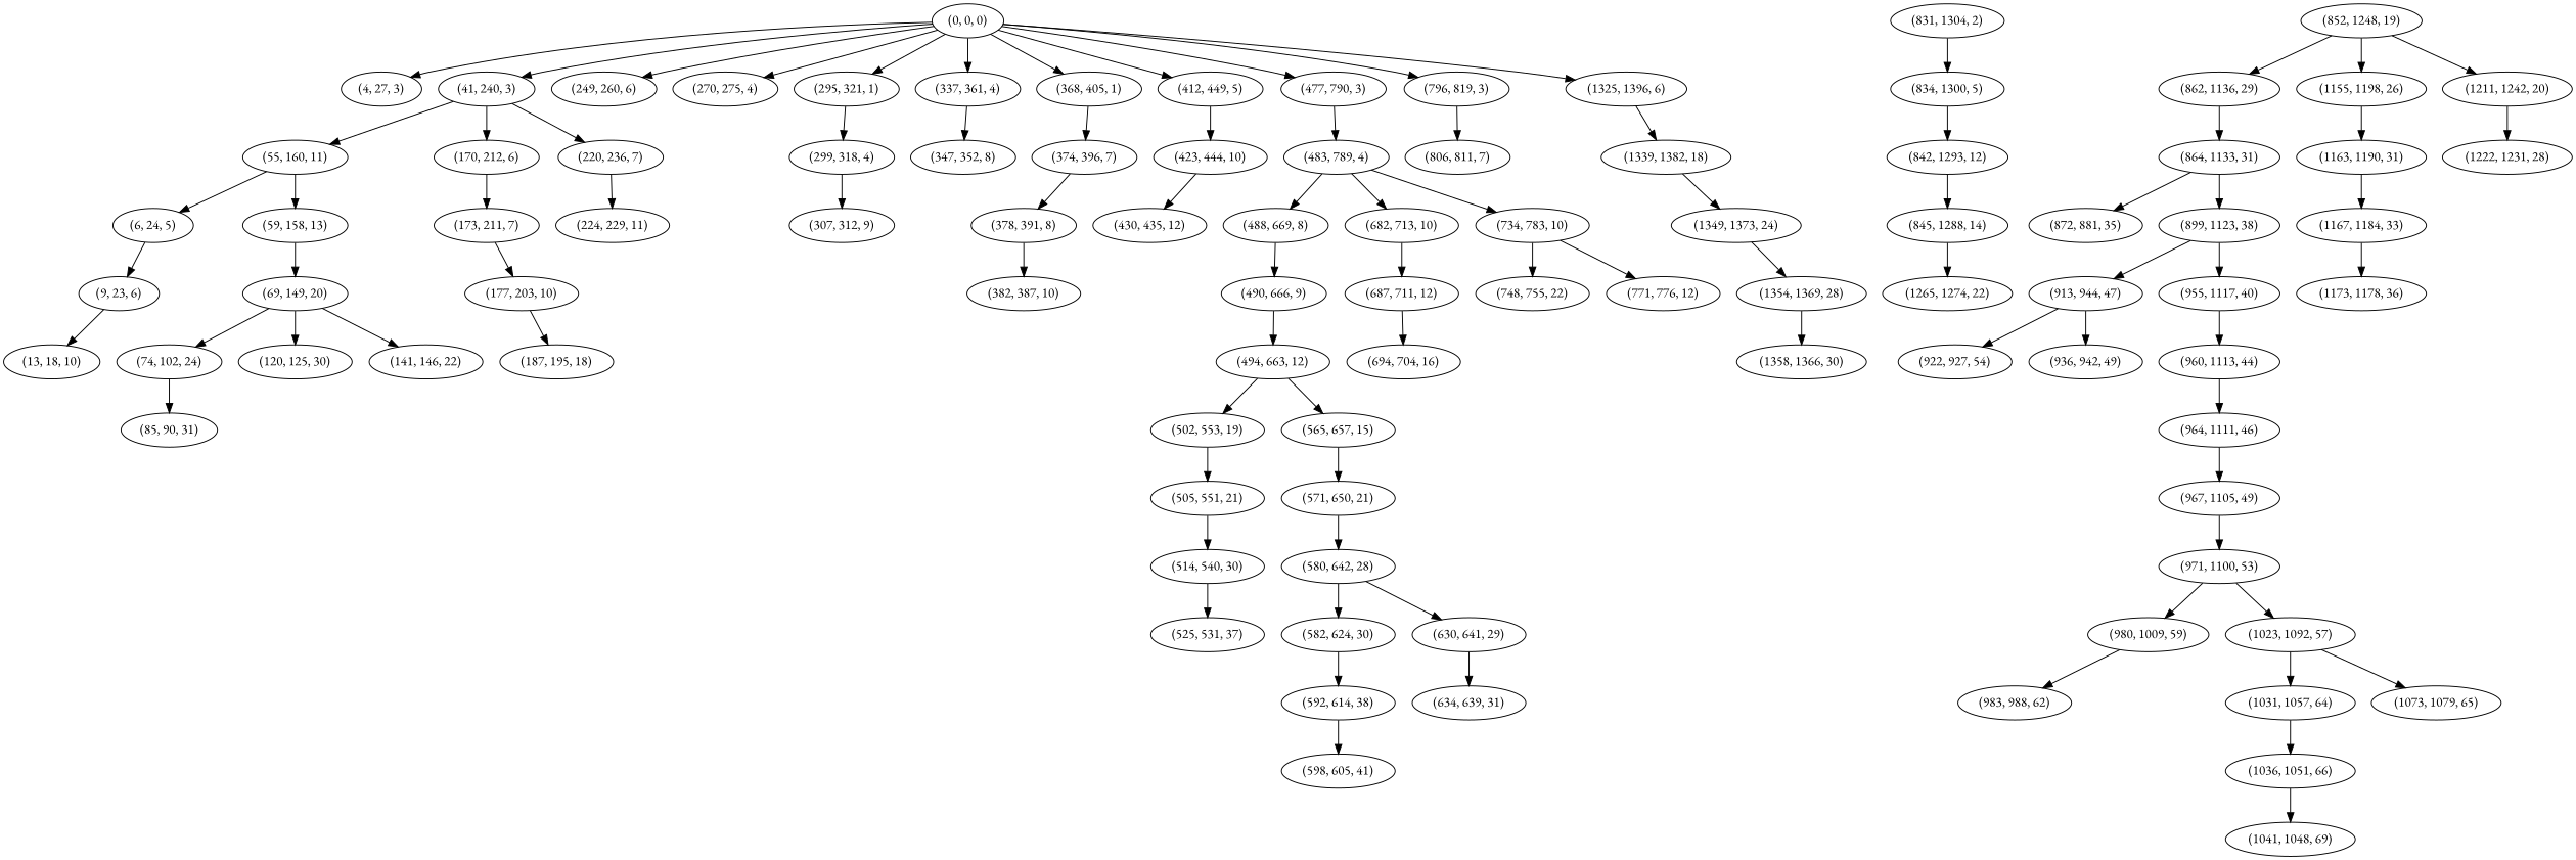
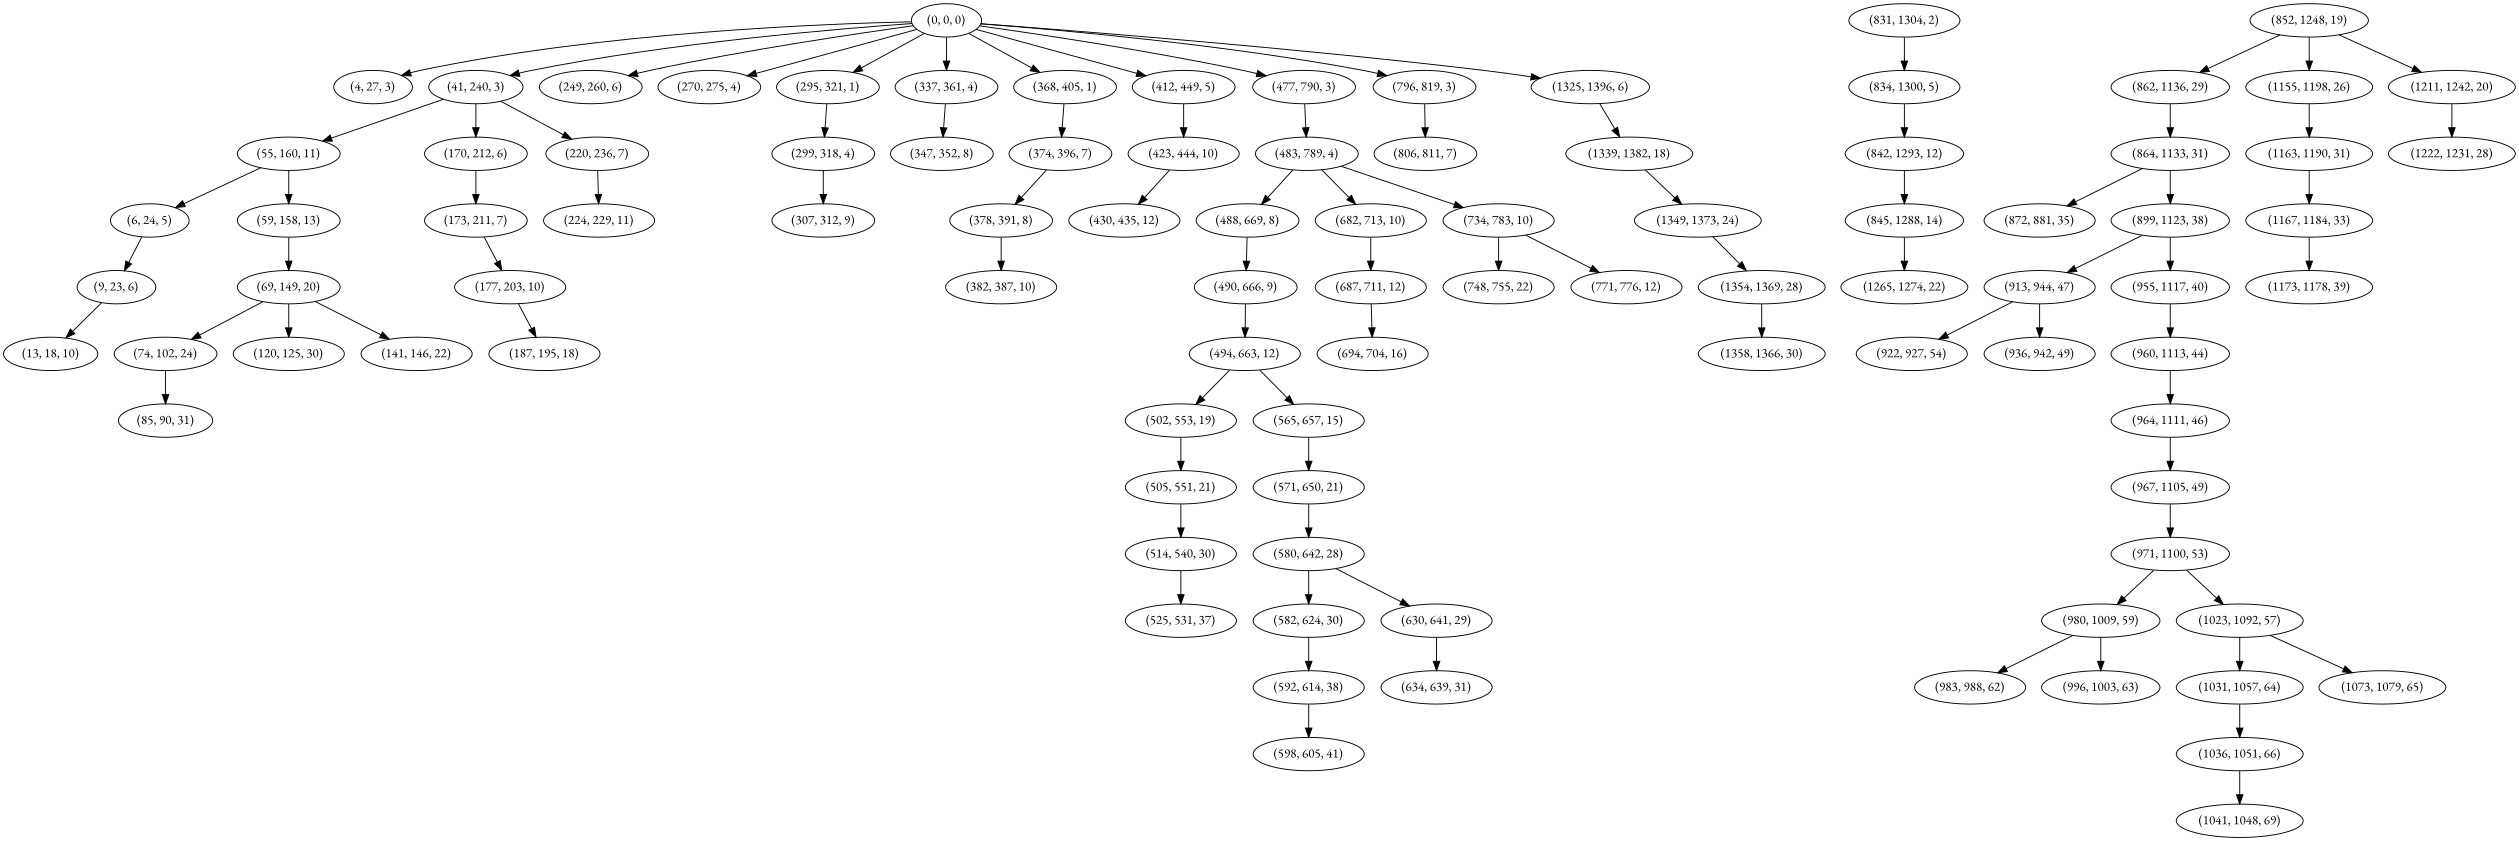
  digraph {
    fontname="EB Garamond"
    node [fontname="EB Garamond"]
    edge [fontname="EB Garamond"]
    "(0, 0, 0)"
    "(4, 27, 3)"
    "(41, 240, 3)"
    "(249, 260, 6)"
    "(270, 275, 4)"
    "(295, 321, 1)"
    "(337, 361, 4)"
    "(368, 405, 1)"
    "(412, 449, 5)"
    "(477, 790, 3)"
    "(796, 819, 3)"
    "(1325, 1396, 6)"
    "(55, 160, 11)"
    "(170, 212, 6)"
    "(220, 236, 7)"
    "(299, 318, 4)"
    "(347, 352, 8)"
    "(374, 396, 7)"
    "(423, 444, 10)"
    "(483, 789, 4)"
    "(806, 811, 7)"
    "(831, 1304, 2)"
    "(834, 1300, 5)"
    "(1339, 1382, 18)"
    "(6, 24, 5)"
    "(9, 23, 6)"
    "(13, 18, 10)"
    "(59, 158, 13)"
    "(173, 211, 7)"
    "(224, 229, 11)"
    "(69, 149, 20)"
    "(74, 102, 24)"
    "(120, 125, 30)"
    "(141, 146, 22)"
    "(85, 90, 31)"
    "(177, 203, 10)"
    "(187, 195, 18)"
    "(307, 312, 9)"
    "(378, 391, 8)"
    "(382, 387, 10)"
    "(430, 435, 12)"
    "(488, 669, 8)"
    "(682, 713, 10)"
    "(734, 783, 10)"
    "(490, 666, 9)"
    "(687, 711, 12)"
    "(748, 755, 22)"
    "(771, 776, 12)"
    "(494, 663, 12)"
    "(502, 553, 19)"
    "(565, 657, 15)"
    "(505, 551, 21)"
    "(571, 650, 21)"
    "(514, 540, 30)"
    "(525, 531, 37)"
    "(580, 642, 28)"
    "(582, 624, 30)"
    "(630, 641, 29)"
    "(592, 614, 38)"
    "(634, 639, 31)"
    "(598, 605, 41)"
    "(694, 704, 16)"
    "(842, 1293, 12)"
    "(845, 1288, 14)"
    "(1265, 1274, 22)"
    "(852, 1248, 19)"
    "(862, 1136, 29)"
    "(1155, 1198, 26)"
    "(1211, 1242, 20)"
    "(864, 1133, 31)"
    "(1163, 1190, 31)"
    "(1222, 1231, 28)"
    "(872, 881, 35)"
    "(899, 1123, 38)"
    "(913, 944, 47)"
    "(955, 1117, 40)"
    "(922, 927, 54)"
    "(936, 942, 49)"
    "(960, 1113, 44)"
    "(964, 1111, 46)"
    "(967, 1105, 49)"
    "(971, 1100, 53)"
    "(980, 1009, 59)"
    "(1023, 1092, 57)"
    "(983, 988, 62)"
+   "(996, 1003, 63)"
    "(1031, 1057, 64)"
    "(1073, 1079, 65)"
    "(1036, 1051, 66)"
    "(1041, 1048, 69)"
    "(1167, 1184, 33)"
-   "(1173, 1178, 36)"
+   "(1173, 1178, 36)" [label="(1173, 1178, 39)"]
    "(1349, 1373, 24)"
    "(1354, 1369, 28)"
    "(1358, 1366, 30)"
    "(0, 0, 0)" -> "(4, 27, 3)"
    "(0, 0, 0)" -> "(41, 240, 3)"
    "(0, 0, 0)" -> "(249, 260, 6)"
    "(0, 0, 0)" -> "(270, 275, 4)"
    "(0, 0, 0)" -> "(295, 321, 1)"
    "(0, 0, 0)" -> "(337, 361, 4)"
    "(0, 0, 0)" -> "(368, 405, 1)"
    "(0, 0, 0)" -> "(412, 449, 5)"
    "(0, 0, 0)" -> "(477, 790, 3)"
    "(0, 0, 0)" -> "(796, 819, 3)"
    "(0, 0, 0)" -> "(1325, 1396, 6)"
    "(41, 240, 3)" -> "(55, 160, 11)"
    "(41, 240, 3)" -> "(170, 212, 6)"
    "(41, 240, 3)" -> "(220, 236, 7)"
    "(295, 321, 1)" -> "(299, 318, 4)"
    "(337, 361, 4)" -> "(347, 352, 8)"
    "(368, 405, 1)" -> "(374, 396, 7)"
    "(412, 449, 5)" -> "(423, 444, 10)"
    "(477, 790, 3)" -> "(483, 789, 4)"
    "(796, 819, 3)" -> "(806, 811, 7)"
    "(1325, 1396, 6)" -> "(1339, 1382, 18)"
    "(55, 160, 11)" -> "(6, 24, 5)"
    "(55, 160, 11)" -> "(59, 158, 13)"
    "(170, 212, 6)" -> "(173, 211, 7)"
    "(220, 236, 7)" -> "(224, 229, 11)"
    "(299, 318, 4)" -> "(307, 312, 9)"
    "(374, 396, 7)" -> "(378, 391, 8)"
    "(423, 444, 10)" -> "(430, 435, 12)"
    "(483, 789, 4)" -> "(488, 669, 8)"
    "(483, 789, 4)" -> "(682, 713, 10)"
    "(483, 789, 4)" -> "(734, 783, 10)"
    "(831, 1304, 2)" -> "(834, 1300, 5)"
    "(834, 1300, 5)" -> "(842, 1293, 12)"
    "(1339, 1382, 18)" -> "(1349, 1373, 24)"
    "(6, 24, 5)" -> "(9, 23, 6)"
    "(9, 23, 6)" -> "(13, 18, 10)"
    "(59, 158, 13)" -> "(69, 149, 20)"
    "(173, 211, 7)" -> "(177, 203, 10)"
    "(69, 149, 20)" -> "(74, 102, 24)"
    "(69, 149, 20)" -> "(120, 125, 30)"
    "(69, 149, 20)" -> "(141, 146, 22)"
    "(74, 102, 24)" -> "(85, 90, 31)"
    "(177, 203, 10)" -> "(187, 195, 18)"
    "(378, 391, 8)" -> "(382, 387, 10)"
    "(488, 669, 8)" -> "(490, 666, 9)"
    "(682, 713, 10)" -> "(687, 711, 12)"
    "(734, 783, 10)" -> "(748, 755, 22)"
    "(734, 783, 10)" -> "(771, 776, 12)"
    "(490, 666, 9)" -> "(494, 663, 12)"
    "(687, 711, 12)" -> "(694, 704, 16)"
    "(494, 663, 12)" -> "(502, 553, 19)"
    "(494, 663, 12)" -> "(565, 657, 15)"
    "(502, 553, 19)" -> "(505, 551, 21)"
    "(565, 657, 15)" -> "(571, 650, 21)"
    "(505, 551, 21)" -> "(514, 540, 30)"
    "(571, 650, 21)" -> "(580, 642, 28)"
    "(514, 540, 30)" -> "(525, 531, 37)"
    "(580, 642, 28)" -> "(582, 624, 30)"
    "(580, 642, 28)" -> "(630, 641, 29)"
    "(582, 624, 30)" -> "(592, 614, 38)"
    "(630, 641, 29)" -> "(634, 639, 31)"
    "(592, 614, 38)" -> "(598, 605, 41)"
    "(842, 1293, 12)" -> "(845, 1288, 14)"
    "(845, 1288, 14)" -> "(1265, 1274, 22)"
    "(852, 1248, 19)" -> "(862, 1136, 29)"
    "(852, 1248, 19)" -> "(1155, 1198, 26)"
    "(852, 1248, 19)" -> "(1211, 1242, 20)"
    "(862, 1136, 29)" -> "(864, 1133, 31)"
    "(1155, 1198, 26)" -> "(1163, 1190, 31)"
    "(1211, 1242, 20)" -> "(1222, 1231, 28)"
    "(864, 1133, 31)" -> "(872, 881, 35)"
    "(864, 1133, 31)" -> "(899, 1123, 38)"
    "(1163, 1190, 31)" -> "(1167, 1184, 33)"
    "(899, 1123, 38)" -> "(913, 944, 47)"
    "(899, 1123, 38)" -> "(955, 1117, 40)"
    "(913, 944, 47)" -> "(922, 927, 54)"
    "(913, 944, 47)" -> "(936, 942, 49)"
    "(955, 1117, 40)" -> "(960, 1113, 44)"
    "(960, 1113, 44)" -> "(964, 1111, 46)"
    "(964, 1111, 46)" -> "(967, 1105, 49)"
    "(967, 1105, 49)" -> "(971, 1100, 53)"
    "(971, 1100, 53)" -> "(980, 1009, 59)"
    "(971, 1100, 53)" -> "(1023, 1092, 57)"
    "(980, 1009, 59)" -> "(983, 988, 62)"
+   "(980, 1009, 59)" -> "(996, 1003, 63)"
    "(1023, 1092, 57)" -> "(1031, 1057, 64)"
    "(1023, 1092, 57)" -> "(1073, 1079, 65)"
    "(1031, 1057, 64)" -> "(1036, 1051, 66)"
    "(1036, 1051, 66)" -> "(1041, 1048, 69)"
    "(1167, 1184, 33)" -> "(1173, 1178, 36)"
    "(1349, 1373, 24)" -> "(1354, 1369, 28)"
    "(1354, 1369, 28)" -> "(1358, 1366, 30)"
  }
